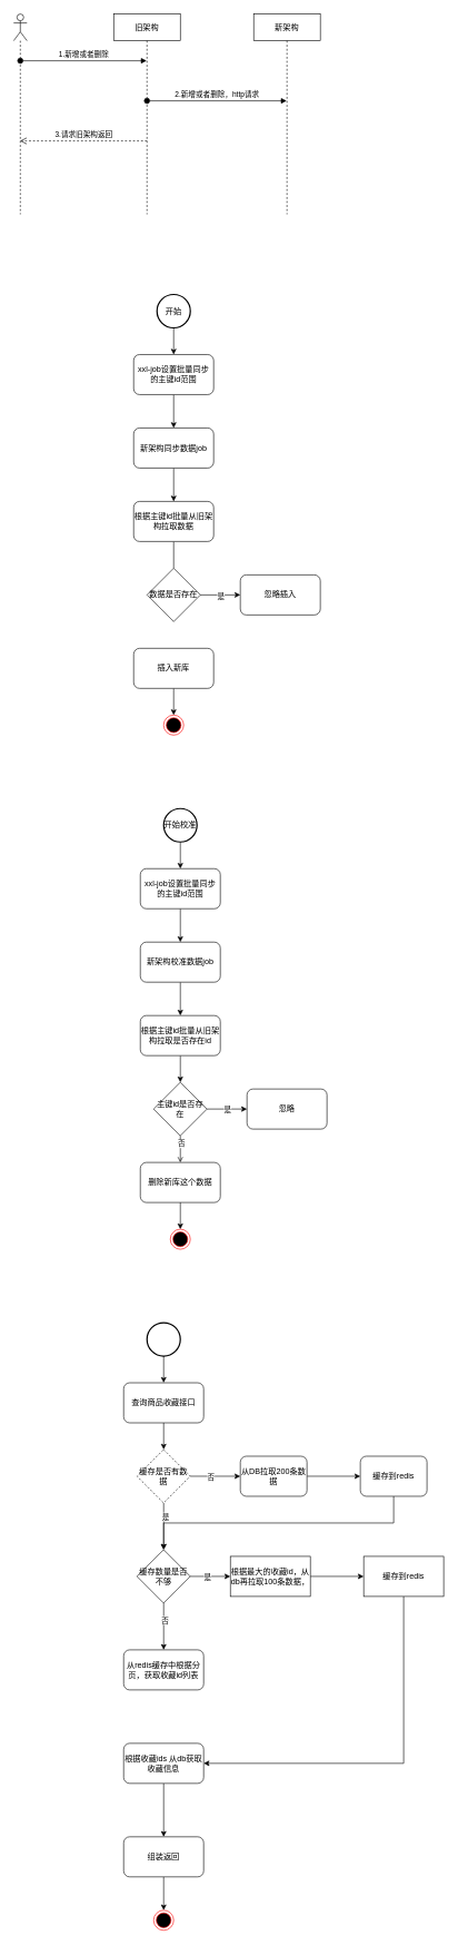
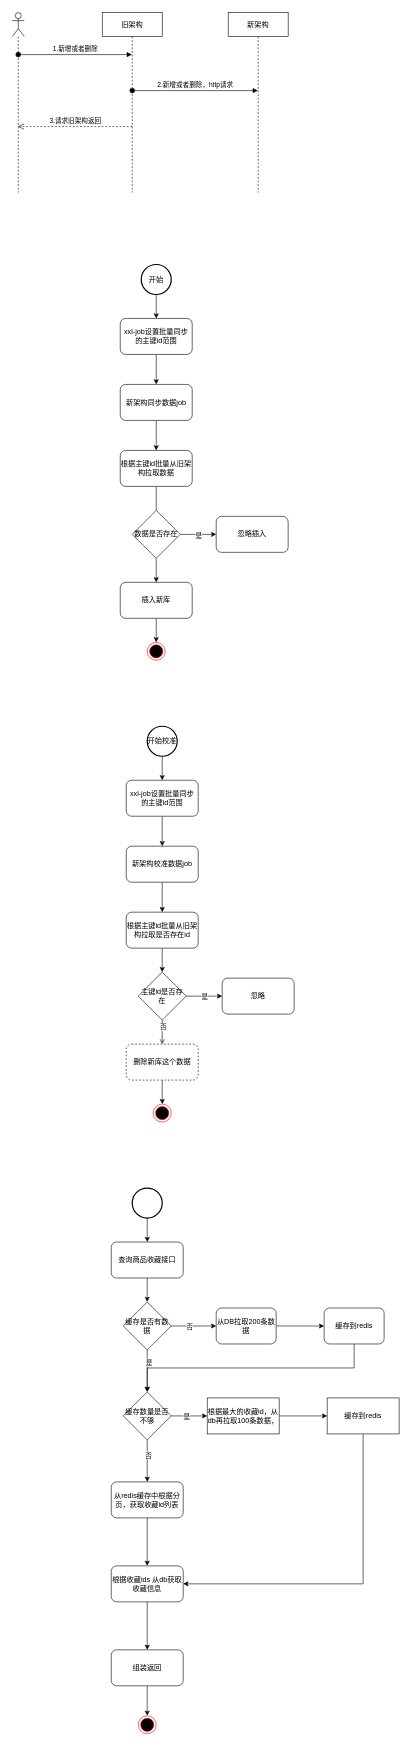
  <mxCell id="0" />
  <mxCell id="1" parent="0" />
  <mxCell id="2" value="" style="shape=umlLifeline;perimeter=lifelinePerimeter;whiteSpace=wrap;html=1;container=1;dropTarget=0;collapsible=0;recursiveResize=0;outlineConnect=0;portConstraint=eastwest;newEdgeStyle={&quot;curved&quot;:0,&quot;rounded&quot;:0};participant=umlActor;" vertex="1" parent="1"><mxGeometry x="20" y="20" width="20" height="300" as="geometry" /></mxCell>
  <mxCell id="3" value="旧架构" style="shape=umlLifeline;perimeter=lifelinePerimeter;whiteSpace=wrap;html=1;container=1;dropTarget=0;collapsible=0;recursiveResize=0;outlineConnect=0;portConstraint=eastwest;newEdgeStyle={&quot;curved&quot;:0,&quot;rounded&quot;:0};" vertex="1" parent="1"><mxGeometry x="170" y="20" width="100" height="300" as="geometry" /></mxCell>
  <mxCell id="4" value="新架构" style="shape=umlLifeline;perimeter=lifelinePerimeter;whiteSpace=wrap;html=1;container=1;dropTarget=0;collapsible=0;recursiveResize=0;outlineConnect=0;portConstraint=eastwest;newEdgeStyle={&quot;curved&quot;:0,&quot;rounded&quot;:0};" vertex="1" parent="1"><mxGeometry x="380" y="20" width="100" height="300" as="geometry" /></mxCell>
  <mxCell id="5" value="1.新增或者删除" style="html=1;verticalAlign=bottom;startArrow=oval;startFill=1;endArrow=block;startSize=8;curved=0;rounded=0;" edge="1" parent="1" target="3"><mxGeometry width="60" relative="1" as="geometry"><mxPoint x="30" y="90" as="sourcePoint" /><mxPoint x="90" y="90" as="targetPoint" /></mxGeometry></mxCell>
  <mxCell id="6" value="2.新增或者删除，http请求" style="html=1;verticalAlign=bottom;startArrow=oval;startFill=1;endArrow=block;startSize=8;curved=0;rounded=0;" edge="1" parent="1"><mxGeometry width="60" relative="1" as="geometry"><mxPoint x="220" y="150" as="sourcePoint" /><mxPoint x="429.5" y="150" as="targetPoint" /></mxGeometry></mxCell>
  <mxCell id="7" value="3.请求旧架构返回" style="html=1;verticalAlign=bottom;endArrow=open;dashed=1;endSize=8;curved=0;rounded=0;" edge="1" parent="1"><mxGeometry relative="1" as="geometry"><mxPoint x="220" y="210" as="sourcePoint" /><mxPoint x="29.5" y="210" as="targetPoint" /></mxGeometry></mxCell>
  <mxCell id="8" style="edgeStyle=orthogonalEdgeStyle;rounded=0;orthogonalLoop=1;jettySize=auto;html=1;exitX=0.5;exitY=1;exitDx=0;exitDy=0;exitPerimeter=0;entryX=0.5;entryY=0;entryDx=0;entryDy=0;" edge="1" parent="1" source="9" target="11"><mxGeometry relative="1" as="geometry" /></mxCell>
  <mxCell id="9" value="开始" style="strokeWidth=2;html=1;shape=mxgraph.flowchart.start_2;whiteSpace=wrap;" vertex="1" parent="1"><mxGeometry x="235" y="440" width="50" height="50" as="geometry" /></mxCell>
  <mxCell id="10" style="edgeStyle=orthogonalEdgeStyle;rounded=0;orthogonalLoop=1;jettySize=auto;html=1;exitX=0.5;exitY=1;exitDx=0;exitDy=0;" edge="1" parent="1" source="11" target="13"><mxGeometry relative="1" as="geometry" /></mxCell>
  <mxCell id="11" value="xxl-job设置批量同步的主键id范围" style="rounded=1;whiteSpace=wrap;html=1;" vertex="1" parent="1"><mxGeometry x="200" y="530" width="120" height="60" as="geometry" /></mxCell>
  <mxCell id="12" style="edgeStyle=orthogonalEdgeStyle;rounded=0;orthogonalLoop=1;jettySize=auto;html=1;exitX=0.5;exitY=1;exitDx=0;exitDy=0;entryX=0.5;entryY=0;entryDx=0;entryDy=0;" edge="1" parent="1" source="13" target="15"><mxGeometry relative="1" as="geometry" /></mxCell>
  <mxCell id="13" value="新架构同步数据job" style="rounded=1;whiteSpace=wrap;html=1;" vertex="1" parent="1"><mxGeometry x="200" y="640" width="120" height="60" as="geometry" /></mxCell>
  <mxCell id="14" style="edgeStyle=orthogonalEdgeStyle;rounded=0;orthogonalLoop=1;jettySize=auto;html=1;exitX=0.5;exitY=1;exitDx=0;exitDy=0;endArrow=none;" edge="1" parent="1" source="15" target="19"><mxGeometry relative="1" as="geometry" /></mxCell>
  <mxCell id="15" value="根据主键id批量从旧架构拉取数据" style="rounded=1;whiteSpace=wrap;html=1;" vertex="1" parent="1"><mxGeometry x="200" y="750" width="120" height="60" as="geometry" /></mxCell>
  <mxCell id="16" style="edgeStyle=orthogonalEdgeStyle;rounded=0;orthogonalLoop=1;jettySize=auto;html=1;exitX=1;exitY=0.5;exitDx=0;exitDy=0;entryX=0;entryY=0.5;entryDx=0;entryDy=0;" edge="1" parent="1" source="19" target="20"><mxGeometry relative="1" as="geometry" /></mxCell>
  <mxCell id="17" value="是" style="edgeLabel;html=1;align=center;verticalAlign=middle;resizable=0;points=[];" vertex="1" connectable="0" parent="16"><mxGeometry x="-0.035" y="-1" relative="1" as="geometry"><mxPoint x="1" as="offset" /></mxGeometry></mxCell>
+ <mxCell id="18" style="edgeStyle=orthogonalEdgeStyle;rounded=0;orthogonalLoop=1;jettySize=auto;html=1;exitX=0.5;exitY=1;exitDx=0;exitDy=0;entryX=0.5;entryY=0;entryDx=0;entryDy=0;" edge="1" parent="1" source="19" target="22"><mxGeometry relative="1" as="geometry" /></mxCell>
  <mxCell id="19" value="数据是否存在" style="rhombus;whiteSpace=wrap;html=1;" vertex="1" parent="1"><mxGeometry x="220" y="850" width="80" height="80" as="geometry" /></mxCell>
  <mxCell id="20" value="忽略插入" style="rounded=1;whiteSpace=wrap;html=1;" vertex="1" parent="1"><mxGeometry x="360" y="860" width="120" height="60" as="geometry" /></mxCell>
  <mxCell id="21" style="edgeStyle=orthogonalEdgeStyle;rounded=0;orthogonalLoop=1;jettySize=auto;html=1;exitX=0.5;exitY=1;exitDx=0;exitDy=0;" edge="1" parent="1" source="22" target="23"><mxGeometry relative="1" as="geometry" /></mxCell>
  <mxCell id="22" value="插入新库" style="rounded=1;whiteSpace=wrap;html=1;" vertex="1" parent="1"><mxGeometry x="200" y="970" width="120" height="60" as="geometry" /></mxCell>
  <mxCell id="23" value="" style="ellipse;html=1;shape=endState;fillColor=#000000;strokeColor=#ff0000;" vertex="1" parent="1"><mxGeometry x="245" y="1070" width="30" height="30" as="geometry" /></mxCell>
  <mxCell id="24" style="edgeStyle=orthogonalEdgeStyle;rounded=0;orthogonalLoop=1;jettySize=auto;html=1;exitX=0.5;exitY=1;exitDx=0;exitDy=0;exitPerimeter=0;entryX=0.5;entryY=0;entryDx=0;entryDy=0;" edge="1" parent="1" source="25" target="27"><mxGeometry relative="1" as="geometry" /></mxCell>
  <mxCell id="25" value="开始校准" style="strokeWidth=2;html=1;shape=mxgraph.flowchart.start_2;whiteSpace=wrap;" vertex="1" parent="1"><mxGeometry x="245" y="1210" width="50" height="50" as="geometry" /></mxCell>
  <mxCell id="26" style="edgeStyle=orthogonalEdgeStyle;rounded=0;orthogonalLoop=1;jettySize=auto;html=1;exitX=0.5;exitY=1;exitDx=0;exitDy=0;" edge="1" parent="1" source="27" target="29"><mxGeometry relative="1" as="geometry" /></mxCell>
  <mxCell id="27" value="xxl-job设置批量同步的主键id范围" style="rounded=1;whiteSpace=wrap;html=1;" vertex="1" parent="1"><mxGeometry x="210" y="1300" width="120" height="60" as="geometry" /></mxCell>
  <mxCell id="28" style="edgeStyle=orthogonalEdgeStyle;rounded=0;orthogonalLoop=1;jettySize=auto;html=1;exitX=0.5;exitY=1;exitDx=0;exitDy=0;entryX=0.5;entryY=0;entryDx=0;entryDy=0;" edge="1" parent="1" source="29" target="31"><mxGeometry relative="1" as="geometry" /></mxCell>
  <mxCell id="29" value="新架构校准数据job" style="rounded=1;whiteSpace=wrap;html=1;" vertex="1" parent="1"><mxGeometry x="210" y="1410" width="120" height="60" as="geometry" /></mxCell>
  <mxCell id="30" style="edgeStyle=orthogonalEdgeStyle;rounded=0;orthogonalLoop=1;jettySize=auto;html=1;exitX=0.5;exitY=1;exitDx=0;exitDy=0;" edge="1" parent="1" source="31" target="36"><mxGeometry relative="1" as="geometry" /></mxCell>
  <mxCell id="31" value="根据主键id批量从旧架构拉取是否存在id" style="rounded=1;whiteSpace=wrap;html=1;" vertex="1" parent="1"><mxGeometry x="210" y="1520" width="120" height="60" as="geometry" /></mxCell>
  <mxCell id="32" style="edgeStyle=orthogonalEdgeStyle;rounded=0;orthogonalLoop=1;jettySize=auto;html=1;exitX=1;exitY=0.5;exitDx=0;exitDy=0;entryX=0;entryY=0.5;entryDx=0;entryDy=0;" edge="1" parent="1" source="36" target="37"><mxGeometry relative="1" as="geometry" /></mxCell>
  <mxCell id="33" value="是" style="edgeLabel;html=1;align=center;verticalAlign=middle;resizable=0;points=[];" vertex="1" connectable="0" parent="32"><mxGeometry x="-0.035" y="-1" relative="1" as="geometry"><mxPoint x="1" as="offset" /></mxGeometry></mxCell>
  <mxCell id="34" style="edgeStyle=orthogonalEdgeStyle;rounded=0;orthogonalLoop=1;jettySize=auto;html=1;exitX=0.5;exitY=1;exitDx=0;exitDy=0;entryX=0.5;entryY=0;entryDx=0;entryDy=0;endArrow=open;" edge="1" parent="1" source="36" target="39"><mxGeometry relative="1" as="geometry" /></mxCell>
  <mxCell id="35" value="否" style="edgeLabel;html=1;align=center;verticalAlign=middle;resizable=0;points=[];" vertex="1" connectable="0" parent="34"><mxGeometry x="-0.453" y="1" relative="1" as="geometry"><mxPoint as="offset" /></mxGeometry></mxCell>
  <mxCell id="36" value="主键id是否存在" style="rhombus;whiteSpace=wrap;html=1;" vertex="1" parent="1"><mxGeometry x="230" y="1620" width="80" height="80" as="geometry" /></mxCell>
  <mxCell id="37" value="忽略" style="rounded=1;whiteSpace=wrap;html=1;" vertex="1" parent="1"><mxGeometry x="370" y="1630" width="120" height="60" as="geometry" /></mxCell>
  <mxCell id="38" style="edgeStyle=orthogonalEdgeStyle;rounded=0;orthogonalLoop=1;jettySize=auto;html=1;exitX=0.5;exitY=1;exitDx=0;exitDy=0;" edge="1" parent="1" source="39" target="40"><mxGeometry relative="1" as="geometry" /></mxCell>
- <mxCell id="39" value="删除新库这个数据" style="rounded=1;whiteSpace=wrap;html=1;" vertex="1" parent="1"><mxGeometry x="210" y="1740" width="120" height="60" as="geometry" /></mxCell>
+ <mxCell id="39" value="删除新库这个数据" style="rounded=1;whiteSpace=wrap;html=1;dashed=1;" vertex="1" parent="1"><mxGeometry x="210" y="1740" width="120" height="60" as="geometry" /></mxCell>
  <mxCell id="40" value="" style="ellipse;html=1;shape=endState;fillColor=#000000;strokeColor=#ff0000;" vertex="1" parent="1"><mxGeometry x="255" y="1840" width="30" height="30" as="geometry" /></mxCell>
  <mxCell id="41" style="edgeStyle=orthogonalEdgeStyle;rounded=0;orthogonalLoop=1;jettySize=auto;html=1;exitX=0.5;exitY=1;exitDx=0;exitDy=0;exitPerimeter=0;entryX=0.5;entryY=0;entryDx=0;entryDy=0;" edge="1" parent="1" source="42" target="44"><mxGeometry relative="1" as="geometry" /></mxCell>
  <mxCell id="42" value="" style="strokeWidth=2;html=1;shape=mxgraph.flowchart.start_2;whiteSpace=wrap;" vertex="1" parent="1"><mxGeometry x="220" y="1980" width="50" height="50" as="geometry" /></mxCell>
  <mxCell id="43" style="edgeStyle=orthogonalEdgeStyle;rounded=0;orthogonalLoop=1;jettySize=auto;html=1;exitX=0.5;exitY=1;exitDx=0;exitDy=0;entryX=0.5;entryY=0;entryDx=0;entryDy=0;" edge="1" parent="1" source="44" target="49"><mxGeometry relative="1" as="geometry" /></mxCell>
  <mxCell id="44" value="查询商品收藏接口" style="rounded=1;whiteSpace=wrap;html=1;" vertex="1" parent="1"><mxGeometry x="185" y="2070" width="120" height="60" as="geometry" /></mxCell>
  <mxCell id="45" style="edgeStyle=orthogonalEdgeStyle;rounded=0;orthogonalLoop=1;jettySize=auto;html=1;exitX=1;exitY=0.5;exitDx=0;exitDy=0;entryX=0;entryY=0.5;entryDx=0;entryDy=0;" edge="1" parent="1" source="49" target="56"><mxGeometry relative="1" as="geometry" /></mxCell>
  <mxCell id="46" value="否" style="edgeLabel;html=1;align=center;verticalAlign=middle;resizable=0;points=[];" vertex="1" connectable="0" parent="45"><mxGeometry x="-0.193" relative="1" as="geometry"><mxPoint as="offset" /></mxGeometry></mxCell>
  <mxCell id="47" style="edgeStyle=orthogonalEdgeStyle;rounded=0;orthogonalLoop=1;jettySize=auto;html=1;exitX=0.5;exitY=1;exitDx=0;exitDy=0;" edge="1" parent="1" source="49" target="54"><mxGeometry relative="1" as="geometry" /></mxCell>
  <mxCell id="48" value="是" style="edgeLabel;html=1;align=center;verticalAlign=middle;resizable=0;points=[];" vertex="1" connectable="0" parent="47"><mxGeometry x="-0.432" y="2" relative="1" as="geometry"><mxPoint as="offset" /></mxGeometry></mxCell>
- <mxCell id="49" value="缓存是否有数据" style="rhombus;whiteSpace=wrap;html=1;dashed=1;" vertex="1" parent="1"><mxGeometry x="205" y="2170" width="80" height="80" as="geometry" /></mxCell>
+ <mxCell id="49" value="缓存是否有数据" style="rhombus;whiteSpace=wrap;html=1;" vertex="1" parent="1"><mxGeometry x="205" y="2170" width="80" height="80" as="geometry" /></mxCell>
  <mxCell id="50" style="edgeStyle=orthogonalEdgeStyle;rounded=0;orthogonalLoop=1;jettySize=auto;html=1;exitX=0.5;exitY=1;exitDx=0;exitDy=0;" edge="1" parent="1" source="54" target="60"><mxGeometry relative="1" as="geometry" /></mxCell>
  <mxCell id="51" value="否" style="edgeLabel;html=1;align=center;verticalAlign=middle;resizable=0;points=[];" vertex="1" connectable="0" parent="50"><mxGeometry x="-0.296" y="1" relative="1" as="geometry"><mxPoint as="offset" /></mxGeometry></mxCell>
  <mxCell id="52" value="" style="edgeStyle=orthogonalEdgeStyle;rounded=0;orthogonalLoop=1;jettySize=auto;html=1;" edge="1" parent="1" source="54" target="62"><mxGeometry relative="1" as="geometry" /></mxCell>
  <mxCell id="53" value="是" style="edgeLabel;html=1;align=center;verticalAlign=middle;resizable=0;points=[];" vertex="1" connectable="0" parent="52"><mxGeometry x="-0.167" relative="1" as="geometry"><mxPoint as="offset" /></mxGeometry></mxCell>
  <mxCell id="54" value="缓存数量是否不够" style="rhombus;whiteSpace=wrap;html=1;" vertex="1" parent="1"><mxGeometry x="205" y="2320" width="80" height="80" as="geometry" /></mxCell>
  <mxCell id="55" value="" style="edgeStyle=orthogonalEdgeStyle;rounded=0;orthogonalLoop=1;jettySize=auto;html=1;" edge="1" parent="1" source="56" target="58"><mxGeometry relative="1" as="geometry" /></mxCell>
  <mxCell id="56" value="从DB拉取200条数据" style="rounded=1;whiteSpace=wrap;html=1;" vertex="1" parent="1"><mxGeometry x="360" y="2180" width="100" height="60" as="geometry" /></mxCell>
  <mxCell id="57" style="edgeStyle=orthogonalEdgeStyle;rounded=0;orthogonalLoop=1;jettySize=auto;html=1;exitX=0.5;exitY=1;exitDx=0;exitDy=0;entryX=0.5;entryY=0;entryDx=0;entryDy=0;" edge="1" parent="1" source="58" target="54"><mxGeometry relative="1" as="geometry" /></mxCell>
  <mxCell id="58" value="缓存到redis" style="rounded=1;whiteSpace=wrap;html=1;" vertex="1" parent="1"><mxGeometry x="540" y="2180" width="100" height="60" as="geometry" /></mxCell>
+ <mxCell id="59" value="" style="edgeStyle=orthogonalEdgeStyle;rounded=0;orthogonalLoop=1;jettySize=auto;html=1;" edge="1" parent="1" source="60" target="66"><mxGeometry relative="1" as="geometry" /></mxCell>
  <mxCell id="60" value="从redis缓存中根据分页，获取收藏id列表" style="rounded=1;whiteSpace=wrap;html=1;" vertex="1" parent="1"><mxGeometry x="185" y="2470" width="120" height="60" as="geometry" /></mxCell>
  <mxCell id="61" value="" style="edgeStyle=orthogonalEdgeStyle;rounded=0;orthogonalLoop=1;jettySize=auto;html=1;" edge="1" parent="1" source="62" target="64"><mxGeometry relative="1" as="geometry" /></mxCell>
  <mxCell id="62" value="根据最大的收藏id，从db再拉取100条数据，" style="whiteSpace=wrap;html=1;" vertex="1" parent="1"><mxGeometry x="345" y="2330" width="120" height="60" as="geometry" /></mxCell>
  <mxCell id="63" style="edgeStyle=orthogonalEdgeStyle;rounded=0;orthogonalLoop=1;jettySize=auto;html=1;exitX=0.5;exitY=1;exitDx=0;exitDy=0;entryX=1;entryY=0.5;entryDx=0;entryDy=0;" edge="1" parent="1" source="64" target="66"><mxGeometry relative="1" as="geometry" /></mxCell>
  <mxCell id="64" value="缓存到redis" style="whiteSpace=wrap;html=1;" vertex="1" parent="1"><mxGeometry x="545" y="2330" width="120" height="60" as="geometry" /></mxCell>
  <mxCell id="65" value="" style="edgeStyle=orthogonalEdgeStyle;rounded=0;orthogonalLoop=1;jettySize=auto;html=1;" edge="1" parent="1" source="66" target="68"><mxGeometry relative="1" as="geometry" /></mxCell>
  <mxCell id="66" value="根据收藏ids 从db获取收藏信息" style="rounded=1;whiteSpace=wrap;html=1;" vertex="1" parent="1"><mxGeometry x="185" y="2610" width="120" height="60" as="geometry" /></mxCell>
  <mxCell id="67" style="edgeStyle=orthogonalEdgeStyle;rounded=0;orthogonalLoop=1;jettySize=auto;html=1;exitX=0.5;exitY=1;exitDx=0;exitDy=0;entryX=0.5;entryY=0;entryDx=0;entryDy=0;" edge="1" parent="1" source="68" target="69"><mxGeometry relative="1" as="geometry" /></mxCell>
  <mxCell id="68" value="组装返回" style="rounded=1;whiteSpace=wrap;html=1;" vertex="1" parent="1"><mxGeometry x="185" y="2750" width="120" height="60" as="geometry" /></mxCell>
  <mxCell id="69" value="" style="ellipse;html=1;shape=endState;fillColor=#000000;strokeColor=#ff0000;" vertex="1" parent="1"><mxGeometry x="230" y="2860" width="30" height="30" as="geometry" /></mxCell>
